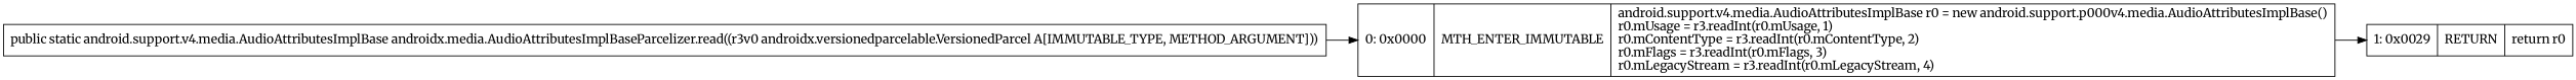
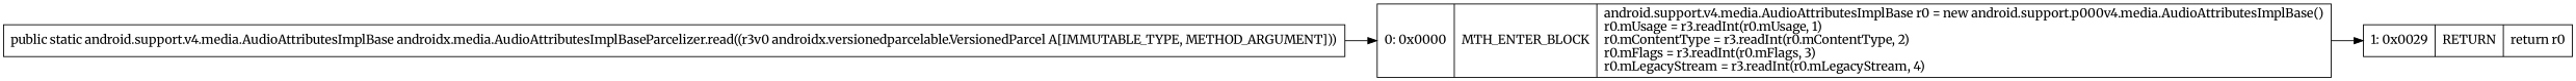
  digraph {
    rankdir=LR
    fontname=Merriweather
    node [shape=record fontname=Merriweather]
    edge [fontname=Merriweather]
-   n1 [label="{0\:\ 0x0000|MTH_ENTER_IMMUTABLE\l|android.support.v4.media.AudioAttributesImplBase r0 = new android.support.p000v4.media.AudioAttributesImplBase()\lr0.mUsage = r3.readInt(r0.mUsage, 1)\lr0.mContentType = r3.readInt(r0.mContentType, 2)\lr0.mFlags = r3.readInt(r0.mFlags, 3)\lr0.mLegacyStream = r3.readInt(r0.mLegacyStream, 4)\l}"]
+   n1 [label="{0\:\ 0x0000|MTH_ENTER_BLOCK\l|android.support.v4.media.AudioAttributesImplBase r0 = new android.support.p000v4.media.AudioAttributesImplBase()\lr0.mUsage = r3.readInt(r0.mUsage, 1)\lr0.mContentType = r3.readInt(r0.mContentType, 2)\lr0.mFlags = r3.readInt(r0.mFlags, 3)\lr0.mLegacyStream = r3.readInt(r0.mLegacyStream, 4)\l}"]
    n2 [label="{1\:\ 0x0029|RETURN\l|return r0\l}"]
    n3 [label="{public static android.support.v4.media.AudioAttributesImplBase androidx.media.AudioAttributesImplBaseParcelizer.read((r3v0 androidx.versionedparcelable.VersionedParcel A[IMMUTABLE_TYPE, METHOD_ARGUMENT])) }"]
    n1 -> n2
    n3 -> n1
  }
